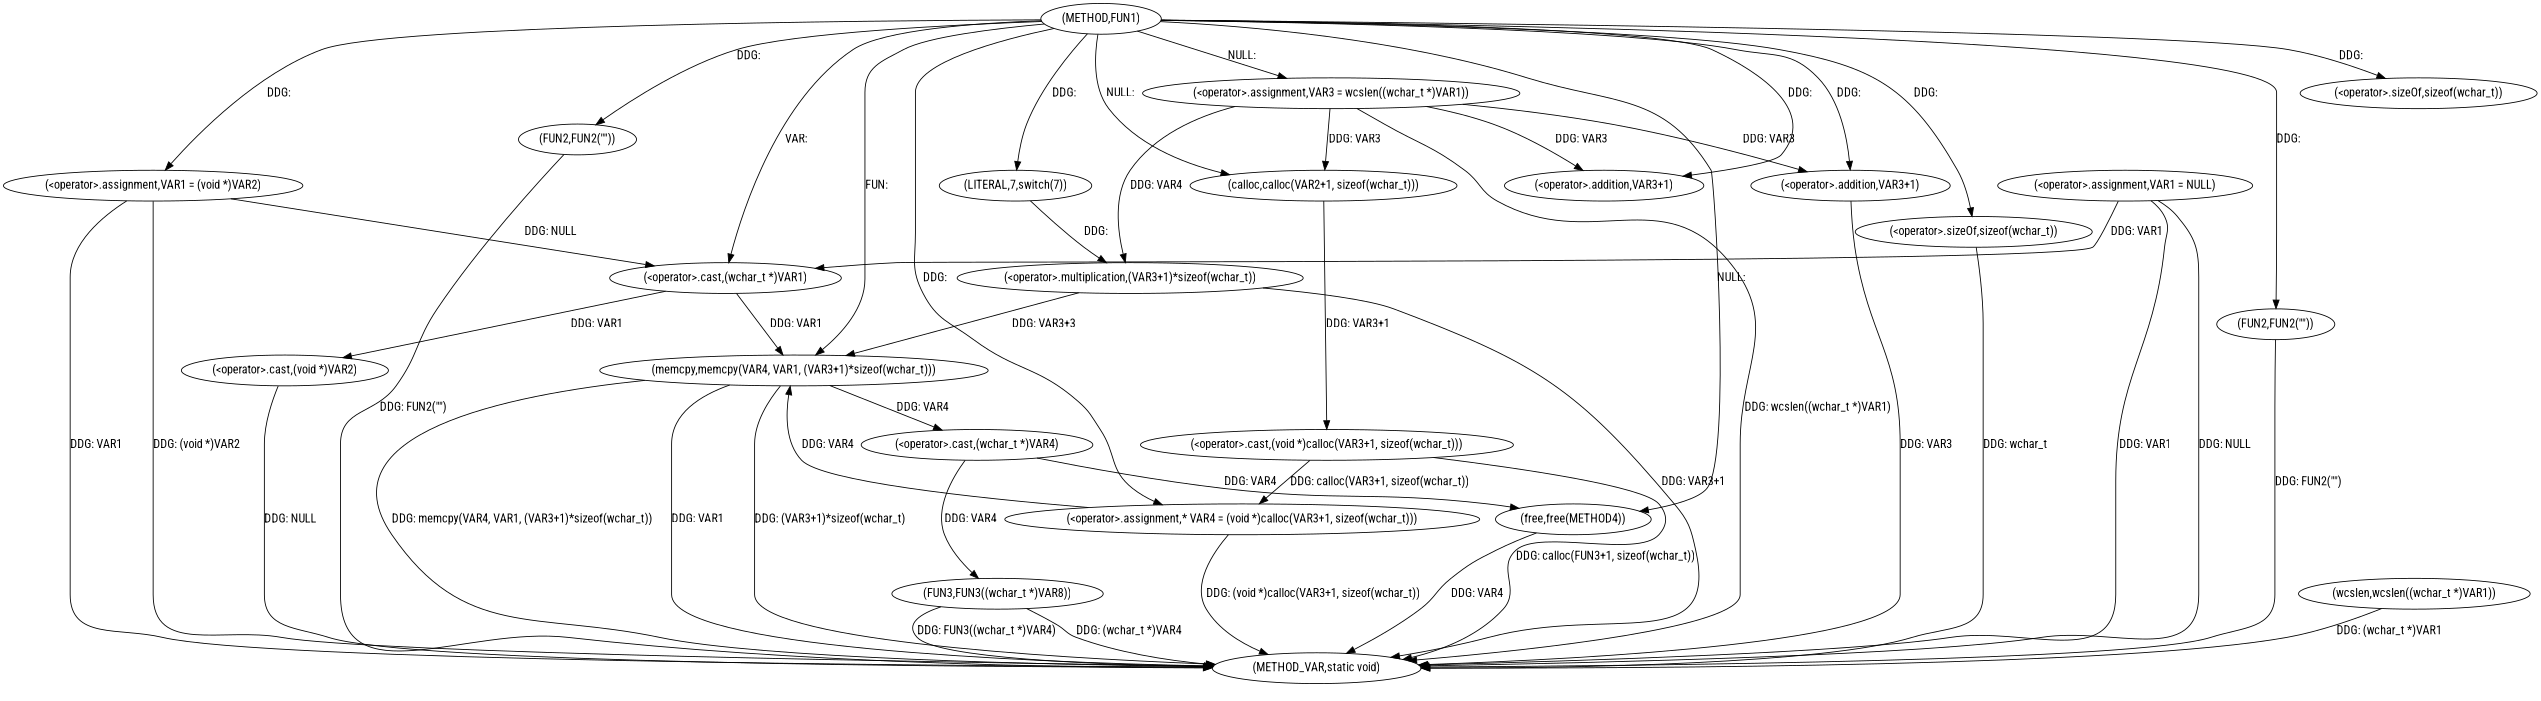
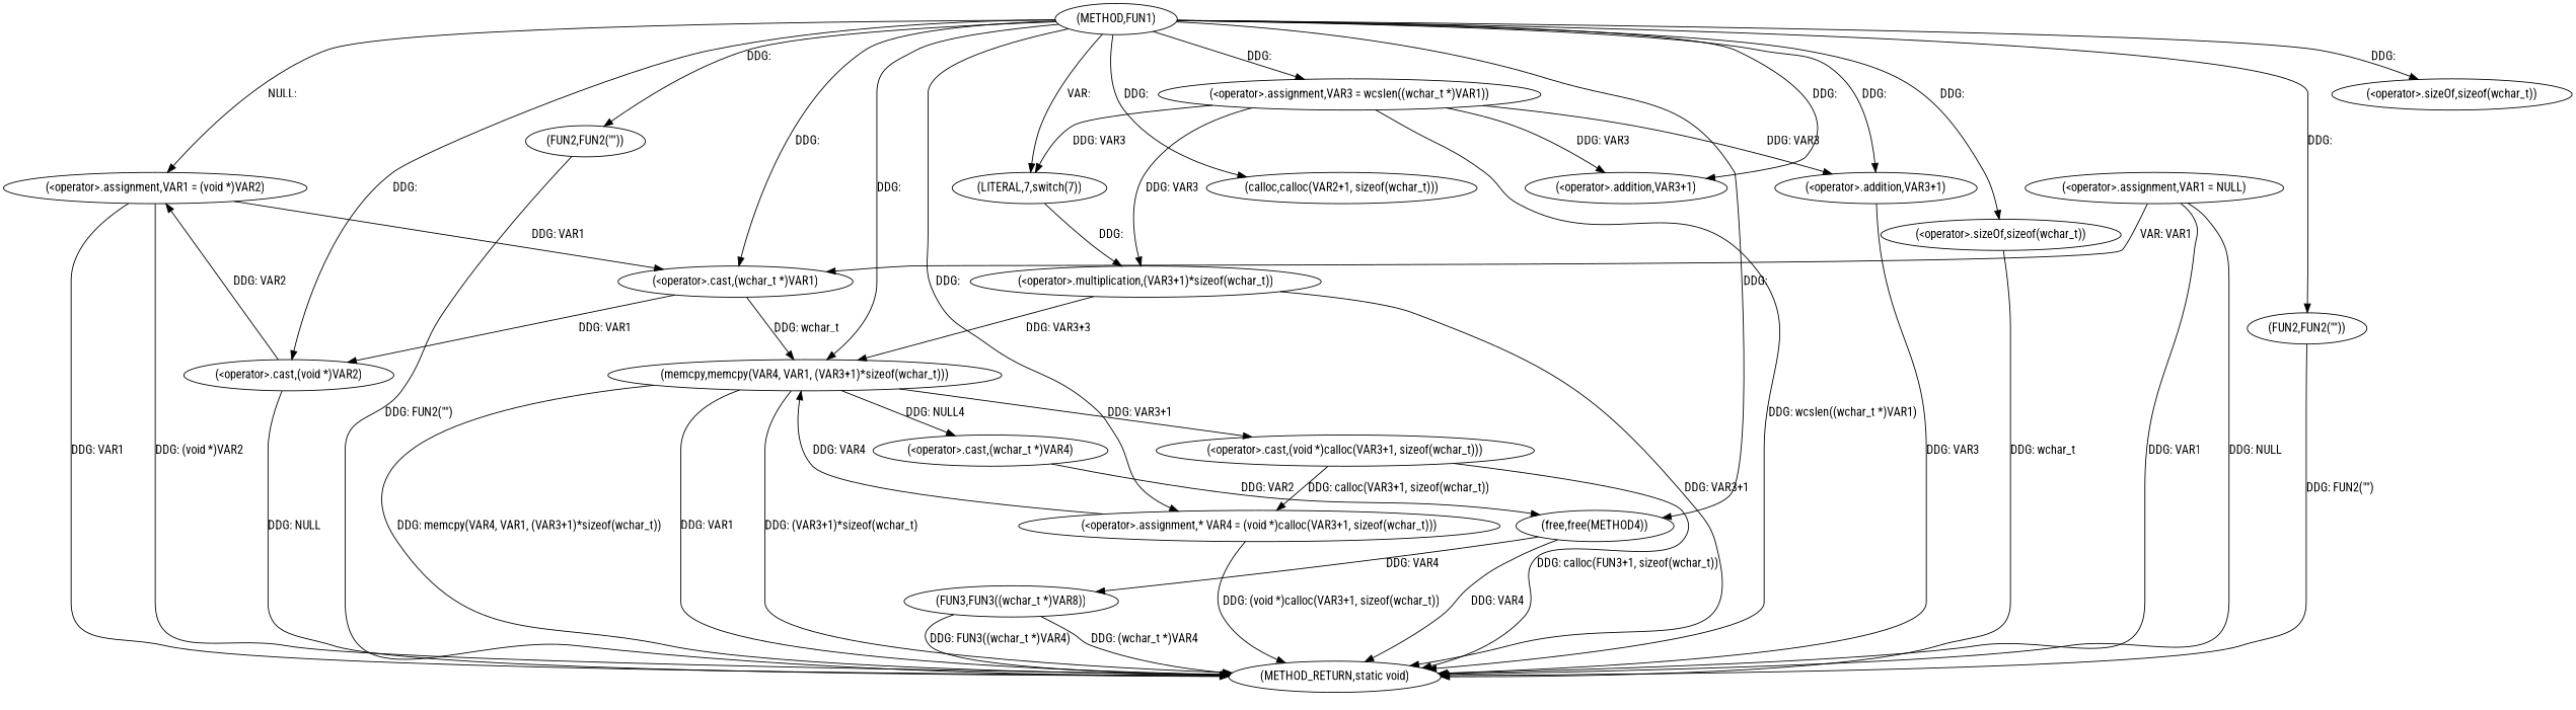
  digraph {
    fontname="Roboto Condensed"
    node [fontname="Roboto Condensed"]
    edge [fontname="Roboto Condensed"]
    n1 [label="(METHOD,FUN1)"]
    n2 [label="(<operator>.assignment,VAR1 = (void *)VAR2)"]
    n3 [label="(<operator>.cast,(void *)VAR2)"]
    n4 [label="(FUN2,FUN2(\"\"))"]
    n5 [label="(LITERAL,7,switch(7))"]
    n6 [label="(<operator>.assignment,VAR3 = wcslen((wchar_t *)VAR1))"]
    n7 [label="(<operator>.cast,(wchar_t *)VAR1)"]
    n8 [label="(<operator>.assignment,* VAR4 = (void *)calloc(VAR3+1, sizeof(wchar_t)))"]
    n9 [label="(calloc,calloc(VAR2+1, sizeof(wchar_t)))"]
    n10 [label="(<operator>.addition,VAR3+1)"]
    n11 [label="(<operator>.sizeOf,sizeof(wchar_t))"]
    n12 [label="(memcpy,memcpy(VAR4, VAR1, (VAR3+1)*sizeof(wchar_t)))"]
    n13 [label="(<operator>.addition,VAR3+1)"]
    n14 [label="(<operator>.sizeOf,sizeof(wchar_t))"]
    n15 [label="(free,free(METHOD4))"]
    n16 [label="(FUN2,FUN2(\"\"))"]
    n17 [label="(<operator>.assignment,VAR1 = NULL)"]
-   n18 [label="(METHOD_VAR,static void)"]
+   n18 [label="(METHOD_RETURN,static void)"]
    n19 [label="(<operator>.multiplication,(VAR3+1)*sizeof(wchar_t))"]
    n20 [label="(<operator>.cast,(void *)calloc(VAR3+1, sizeof(wchar_t)))"]
    n21 [label="(<operator>.cast,(wchar_t *)VAR4)"]
    n22 [label="(FUN3,FUN3((wchar_t *)VAR8))"]
-   n23 [label="(wcslen,wcslen((wchar_t *)VAR1))"]
-   n1 -> n2 [label="DDG: "]
+   n1 -> n2 [label="NULL: "]
+   n1 -> n3 [label="DDG: "]
    n1 -> n4 [label="DDG: "]
-   n1 -> n5 [label="DDG: "]
-   n1 -> n6 [label="NULL: "]
-   n1 -> n7 [label="VAR: "]
+   n1 -> n5 [label="VAR: "]
+   n1 -> n6 [label="DDG: "]
+   n1 -> n7 [label="DDG: "]
    n1 -> n8 [label="DDG: "]
-   n1 -> n9 [label="NULL: "]
+   n1 -> n9 [label="DDG: "]
    n1 -> n10 [label="DDG: "]
    n1 -> n11 [label="DDG: "]
-   n1 -> n12 [label="FUN: "]
+   n1 -> n12 [label="DDG: "]
    n1 -> n13 [label="DDG: "]
    n1 -> n14 [label="DDG: "]
-   n1 -> n15 [label="NULL: "]
+   n1 -> n15 [label="DDG: "]
    n1 -> n16 [label="DDG: "]
-   n2 -> n7 [label="DDG: NULL"]
+   n2 -> n7 [label="DDG: VAR1"]
    n2 -> n18 [label="DDG: (void *)VAR2"]
    n2 -> n18 [label="DDG: VAR1"]
+   n3 -> n2 [label="DDG: VAR2"]
    n3 -> n18 [label="DDG: NULL"]
    n4 -> n18 [label="DDG: FUN2(\"\")"]
    n5 -> n19 [label="DDG: "]
-   n6 -> n9 [label="DDG: VAR3"]
+   n6 -> n5 [label="DDG: VAR3"]
    n6 -> n10 [label="DDG: VAR3"]
    n6 -> n13 [label="DDG: VAR3"]
    n6 -> n18 [label="DDG: wcslen((wchar_t *)VAR1)"]
-   n6 -> n19 [label="DDG: VAR4"]
+   n6 -> n19 [label="DDG: VAR3"]
    n7 -> n3 [label="DDG: VAR1"]
-   n7 -> n12 [label="DDG: VAR1"]
+   n7 -> n12 [label="DDG: wchar_t"]
    n8 -> n12 [label="DDG: VAR4"]
    n8 -> n18 [label="DDG: (void *)calloc(VAR3+1, sizeof(wchar_t))"]
-   n9 -> n20 [label="DDG: VAR3+1"]
+   n12 -> n20 [label="DDG: VAR3+1"]
    n12 -> n18 [label="DDG: (VAR3+1)*sizeof(wchar_t)"]
    n12 -> n18 [label="DDG: memcpy(VAR4, VAR1, (VAR3+1)*sizeof(wchar_t))"]
    n12 -> n18 [label="DDG: VAR1"]
-   n12 -> n21 [label="DDG: VAR4"]
+   n12 -> n21 [label="DDG: NULL4"]
    n13 -> n18 [label="DDG: VAR3"]
    n14 -> n18 [label="DDG: wchar_t"]
    n15 -> n18 [label="DDG: VAR4"]
    n16 -> n18 [label="DDG: FUN2(\"\")"]
-   n17 -> n7 [label="DDG: VAR1"]
+   n17 -> n7 [label="VAR: VAR1"]
    n17 -> n18 [label="DDG: VAR1"]
    n17 -> n18 [label="DDG: NULL"]
    n19 -> n12 [label="DDG: VAR3+3"]
    n19 -> n18 [label="DDG: VAR3+1"]
    n20 -> n8 [label="DDG: calloc(VAR3+1, sizeof(wchar_t))"]
    n20 -> n18 [label="DDG: calloc(FUN3+1, sizeof(wchar_t))"]
-   n21 -> n15 [label="DDG: VAR4"]
-   n21 -> n22 [label="DDG: VAR4"]
+   n21 -> n15 [label="DDG: VAR2"]
+   n15 -> n22 [label="DDG: VAR4"]
    n22 -> n18 [label="DDG: FUN3((wchar_t *)VAR4)"]
    n22 -> n18 [label="DDG: (wchar_t *)VAR4"]
-   n23 -> n18 [label="DDG: (wchar_t *)VAR1"]
  }
